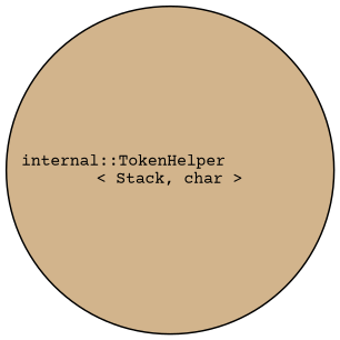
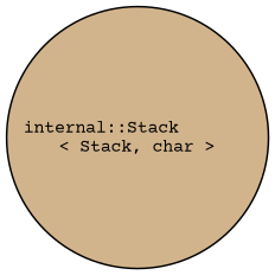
  digraph {
    rankdir=TB
    fontname="Courier Prime"
-   n1 [color=black fillcolor=tan fontname="Courier Prime" fontsize=10 height=0.2 label="internal::TokenHelper\l\< Stack, char \>" shape=circle style=filled width=0.4]
+   n1 [color=black fillcolor=tan fontname="Courier Prime" fontsize=10 height=0.2 label="internal::Stack\l\< Stack, char \>" shape=circle style=filled width=0.4]
  }
